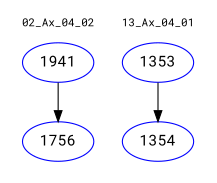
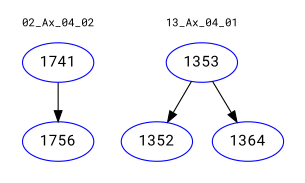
  digraph {
    fontname="Roboto Mono"
    node [color=blue fontname="Roboto Mono"]
    edge [color=black fontname="Roboto Mono"]
-   n1 [label=1941]
+   n1 [label=1741]
    n2 [label=1756]
    n3 [label=1353]
-   n5 [label=1354]
+   n4 [label=1352]
+   n5 [label=1364]
    subgraph cluster_1 {
      color=white
      fontsize=10
      label="02_Ax_04_02"
      n1
      n2
    }
    subgraph cluster_2 {
      color=white
      fontsize=10
      label="13_Ax_04_01"
      n3
+     n4
      n5
    }
    n1 -> n2
+   n3 -> n4
    n3 -> n5
  }
